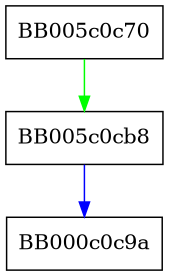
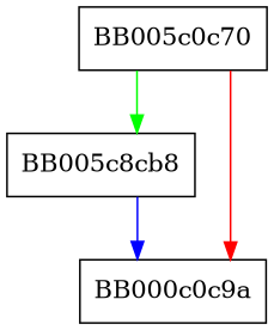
  digraph {
    splines=ortho
    node [shape=box]
    BB005c0c70
-   BB005c0cb8
+   BB005c0cb8 [label=BB005c8cb8]
    n3 [label=BB000c0c9a]
    BB005c0c70 -> BB005c0cb8 [color=green]
+   BB005c0c70 -> n3 [color=red]
    BB005c0cb8 -> n3 [color=blue]
  }
